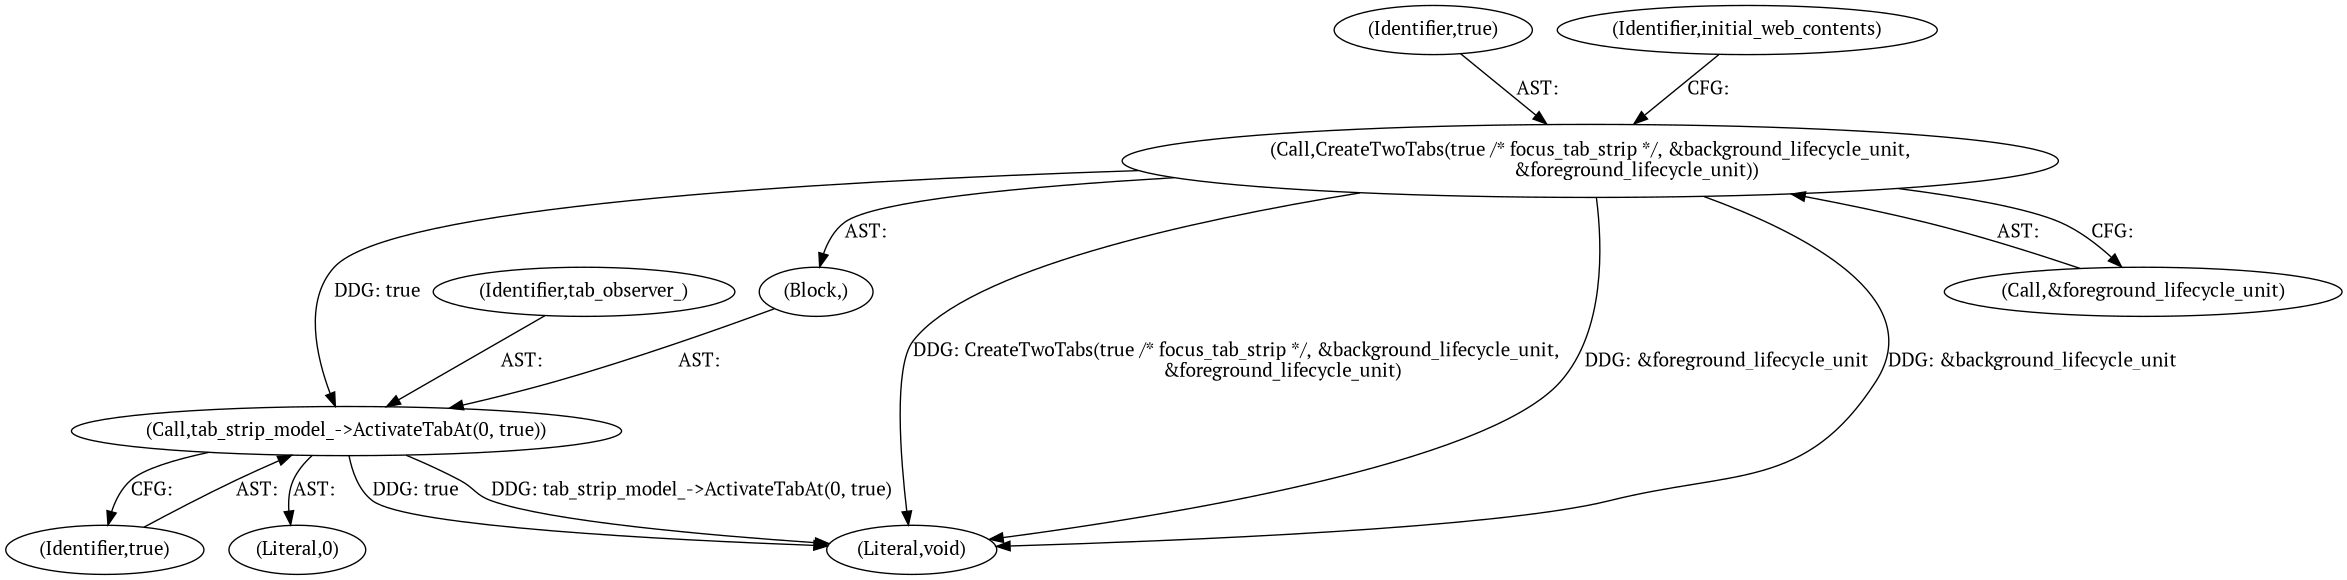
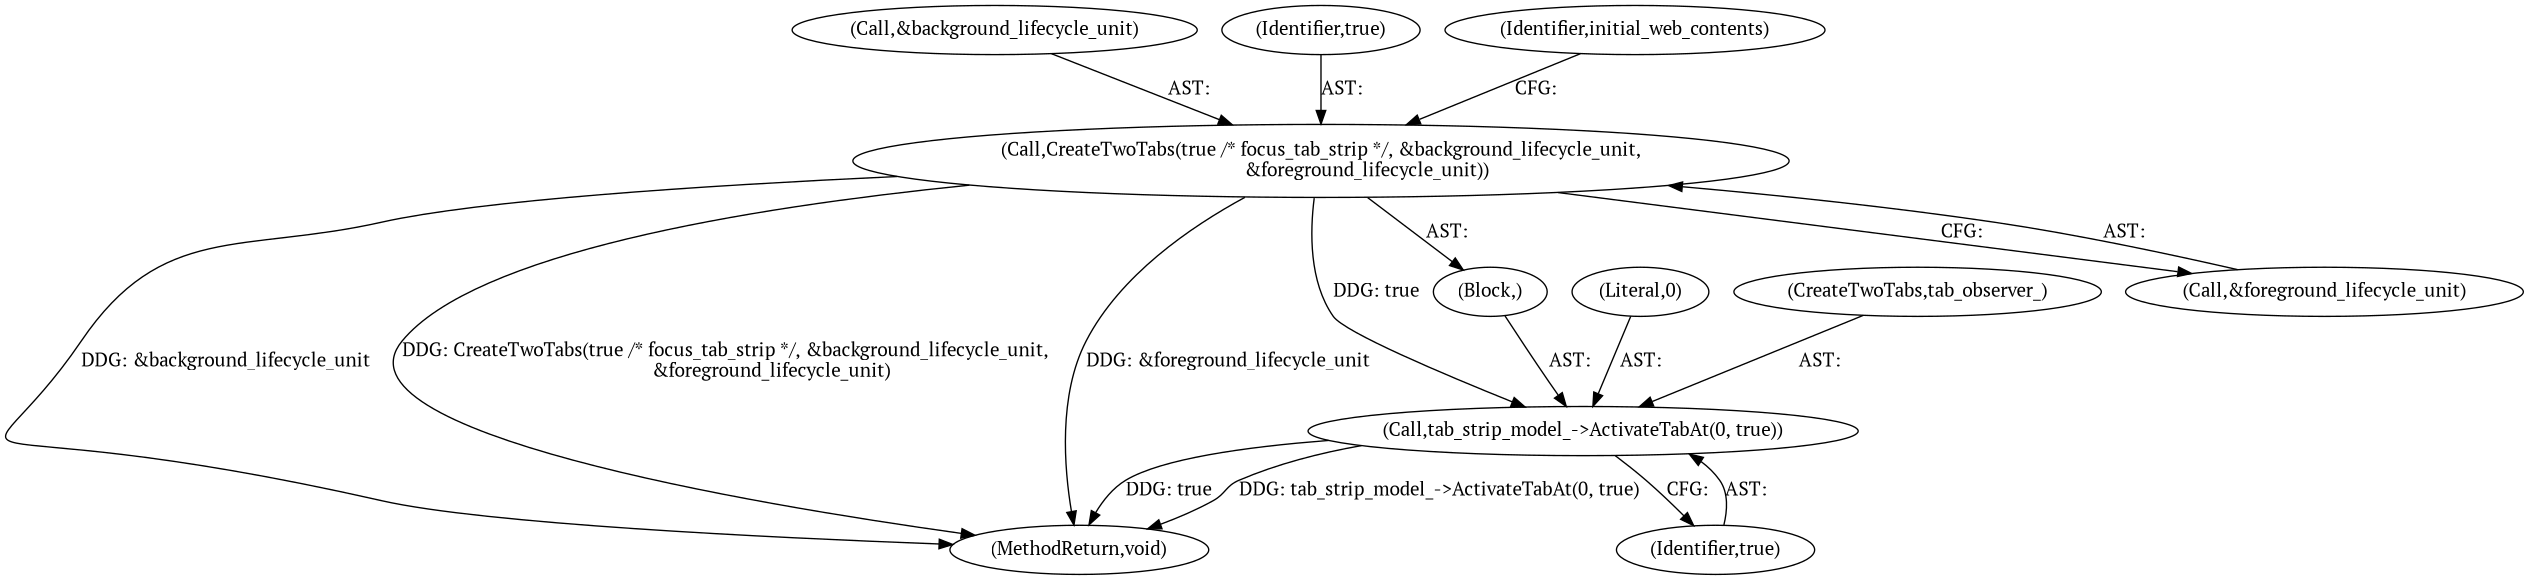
  digraph {
    fontname="PT Serif"
    node [fontname="PT Serif"]
    edge [fontname="PT Serif"]
    n1 [label="(Call,CreateTwoTabs(true /* focus_tab_strip */, &background_lifecycle_unit,\n                  &foreground_lifecycle_unit))"]
    n2 [label="(Call,tab_strip_model_->ActivateTabAt(0, true))"]
-   n3 [label="(Literal,void)"]
+   n3 [label="(MethodReturn,void)"]
    n4 [label="(Block,)"]
    n5 [label="(Call,&foreground_lifecycle_unit)"]
    n6 [label="(Identifier,true)"]
+   n7 [label="(Call,&background_lifecycle_unit)"]
    n8 [label="(Literal,0)"]
-   n9 [label="(Identifier,tab_observer_)"]
+   n9 [label="(CreateTwoTabs,tab_observer_)"]
    n10 [label="(Identifier,true)"]
    n11 [label="(Identifier,initial_web_contents)"]
    n1 -> n2 [label="DDG: true"]
    n1 -> n3 [label="DDG: &background_lifecycle_unit"]
    n1 -> n3 [label="DDG: CreateTwoTabs(true /* focus_tab_strip */, &background_lifecycle_unit,\n                  &foreground_lifecycle_unit)"]
    n1 -> n3 [label="DDG: &foreground_lifecycle_unit"]
    n1 -> n4 [label="AST: "]
    n1 -> n5 [label="CFG: "]
    n2 -> n3 [label="DDG: true"]
    n2 -> n3 [label="DDG: tab_strip_model_->ActivateTabAt(0, true)"]
    n2 -> n6 [label="CFG: "]
    n4 -> n2 [label="AST: "]
    n5 -> n1 [label="AST: "]
    n6 -> n2 [label="AST: "]
-   n2 -> n8 [label="AST: "]
+   n7 -> n1 [label="AST: "]
+   n8 -> n2 [label="AST: "]
    n9 -> n2 [label="AST: "]
    n10 -> n1 [label="AST: "]
    n11 -> n1 [label="CFG: "]
  }
